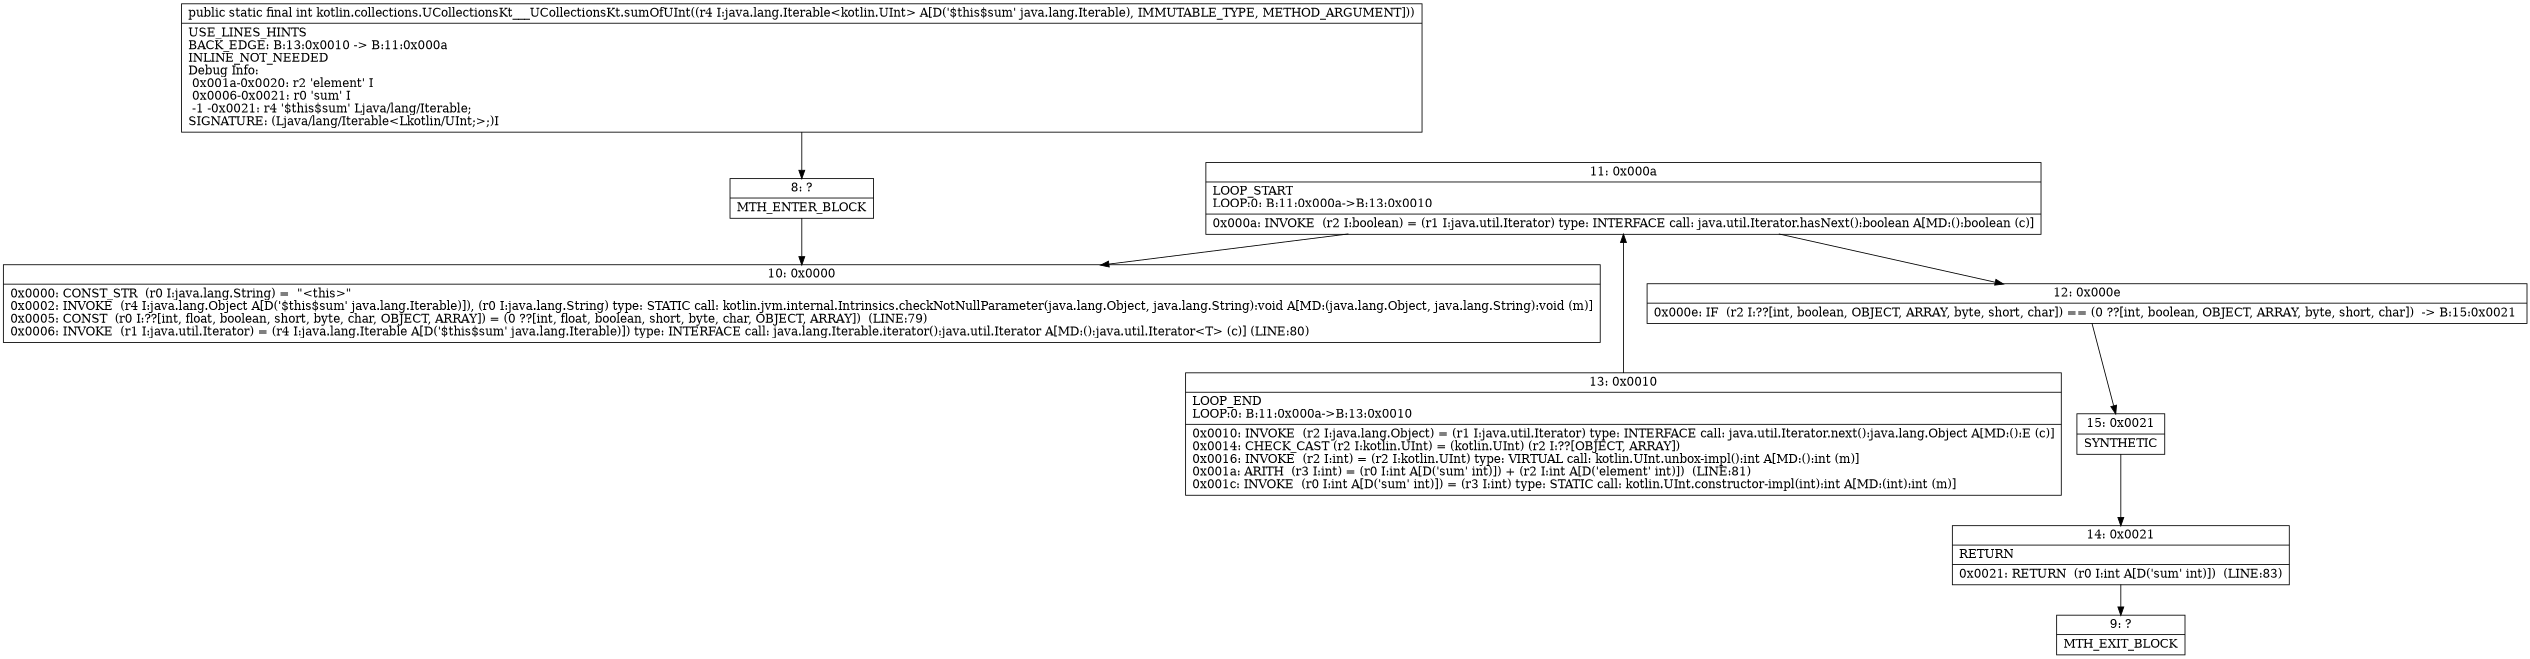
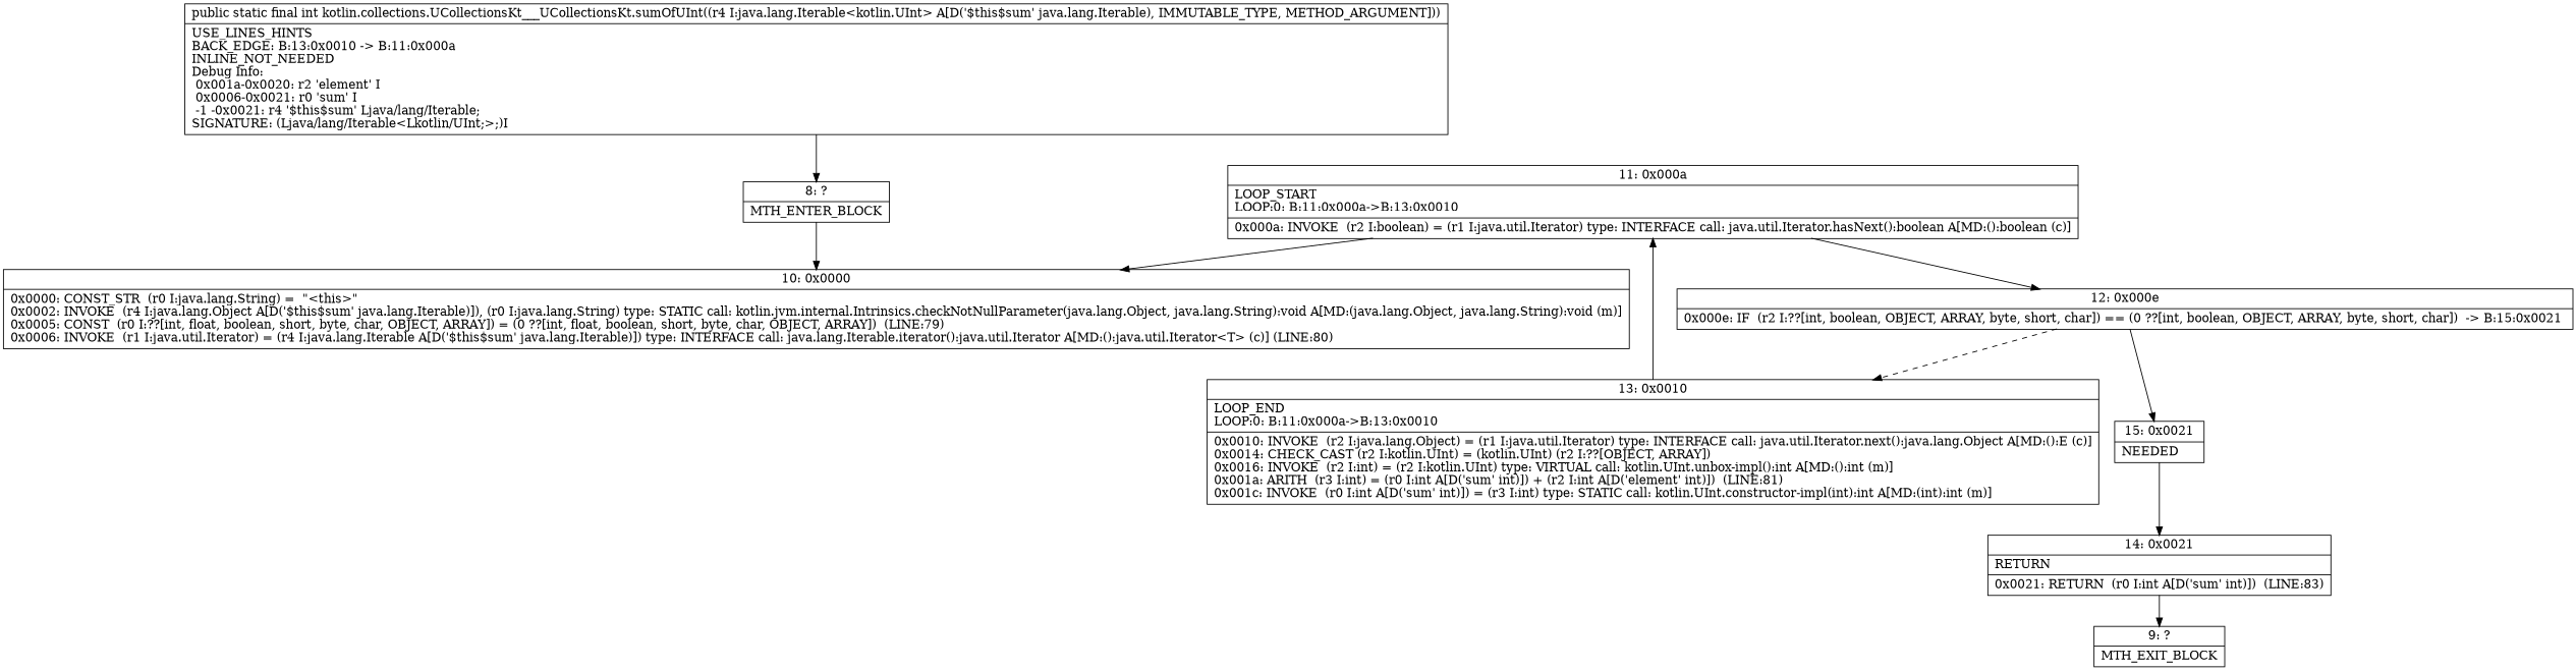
  digraph {
    node [shape=record]
    n1 [label="{8\:\ ?|MTH_ENTER_BLOCK\l}"]
    n2 [label="{10\:\ 0x0000|0x0000: CONST_STR  (r0 I:java.lang.String) =  \"\<this\>\" \l0x0002: INVOKE  (r4 I:java.lang.Object A[D('$this$sum' java.lang.Iterable)]), (r0 I:java.lang.String) type: STATIC call: kotlin.jvm.internal.Intrinsics.checkNotNullParameter(java.lang.Object, java.lang.String):void A[MD:(java.lang.Object, java.lang.String):void (m)]\l0x0005: CONST  (r0 I:??[int, float, boolean, short, byte, char, OBJECT, ARRAY]) = (0 ??[int, float, boolean, short, byte, char, OBJECT, ARRAY])  (LINE:79)\l0x0006: INVOKE  (r1 I:java.util.Iterator) = (r4 I:java.lang.Iterable A[D('$this$sum' java.lang.Iterable)]) type: INTERFACE call: java.lang.Iterable.iterator():java.util.Iterator A[MD:():java.util.Iterator\<T\> (c)] (LINE:80)\l}"]
    n3 [label="{11\:\ 0x000a|LOOP_START\lLOOP:0: B:11:0x000a\-\>B:13:0x0010\l|0x000a: INVOKE  (r2 I:boolean) = (r1 I:java.util.Iterator) type: INTERFACE call: java.util.Iterator.hasNext():boolean A[MD:():boolean (c)]\l}"]
    n4 [label="{12\:\ 0x000e|0x000e: IF  (r2 I:??[int, boolean, OBJECT, ARRAY, byte, short, char]) == (0 ??[int, boolean, OBJECT, ARRAY, byte, short, char])  \-\> B:15:0x0021 \l}"]
    n5 [label="{13\:\ 0x0010|LOOP_END\lLOOP:0: B:11:0x000a\-\>B:13:0x0010\l|0x0010: INVOKE  (r2 I:java.lang.Object) = (r1 I:java.util.Iterator) type: INTERFACE call: java.util.Iterator.next():java.lang.Object A[MD:():E (c)]\l0x0014: CHECK_CAST (r2 I:kotlin.UInt) = (kotlin.UInt) (r2 I:??[OBJECT, ARRAY]) \l0x0016: INVOKE  (r2 I:int) = (r2 I:kotlin.UInt) type: VIRTUAL call: kotlin.UInt.unbox\-impl():int A[MD:():int (m)]\l0x001a: ARITH  (r3 I:int) = (r0 I:int A[D('sum' int)]) + (r2 I:int A[D('element' int)])  (LINE:81)\l0x001c: INVOKE  (r0 I:int A[D('sum' int)]) = (r3 I:int) type: STATIC call: kotlin.UInt.constructor\-impl(int):int A[MD:(int):int (m)]\l}"]
-   n6 [label="{15\:\ 0x0021|SYNTHETIC\l}"]
+   n6 [label="{15\:\ 0x0021|NEEDED\l}"]
    n7 [label="{14\:\ 0x0021|RETURN\l|0x0021: RETURN  (r0 I:int A[D('sum' int)])  (LINE:83)\l}"]
    n8 [label="{9\:\ ?|MTH_EXIT_BLOCK\l}"]
    n9 [label="{public static final int kotlin.collections.UCollectionsKt___UCollectionsKt.sumOfUInt((r4 I:java.lang.Iterable\<kotlin.UInt\> A[D('$this$sum' java.lang.Iterable), IMMUTABLE_TYPE, METHOD_ARGUMENT]))  | USE_LINES_HINTS\lBACK_EDGE: B:13:0x0010 \-\> B:11:0x000a\lINLINE_NOT_NEEDED\lDebug Info:\l  0x001a\-0x0020: r2 'element' I\l  0x0006\-0x0021: r0 'sum' I\l  \-1 \-0x0021: r4 '$this$sum' Ljava\/lang\/Iterable;\lSIGNATURE: (Ljava\/lang\/Iterable\<Lkotlin\/UInt;\>;)I\l}"]
    n1 -> n2
    n3 -> n2
    n3 -> n4
+   n4 -> n5 [style=dashed]
    n4 -> n6
    n5 -> n3
    n6 -> n7
    n7 -> n8
    n9 -> n1
  }
